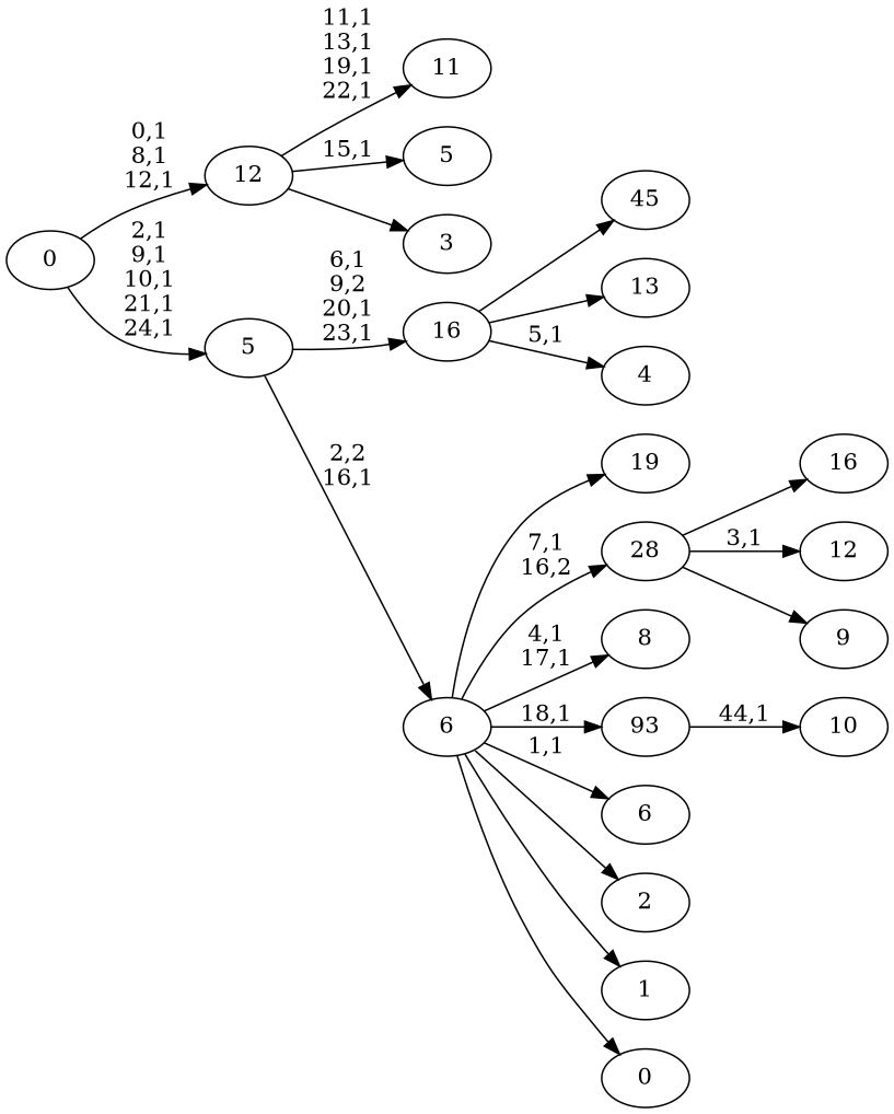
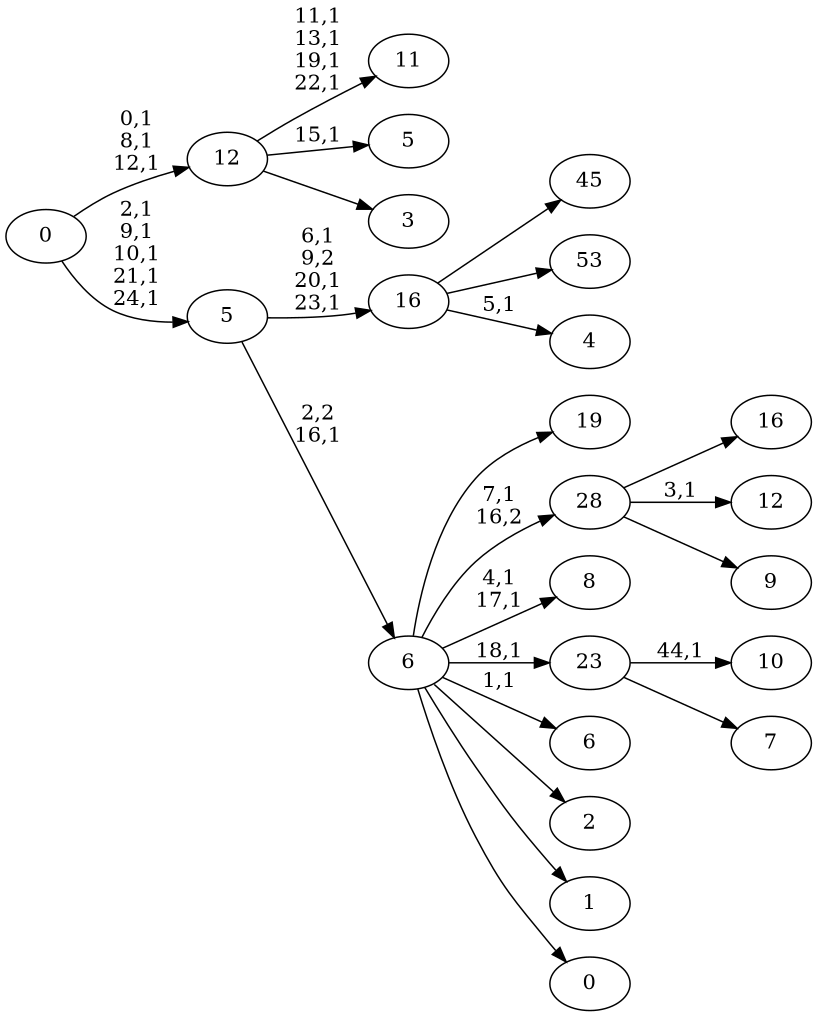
  digraph {
    rankdir=LR
    n1 [label=16]
    n2 [label=45]
    n3 [label=19]
-   n4 [label=13]
+   n4 [label=53]
    n5 [label=12]
    n6 [label=11]
    n7 [label=10]
    n8 [label=9]
    28
    n10 [label=8]
-   23 [label=93]
+   n11 [label=7]
+   23
    n13 [label=6]
    n14 [label=5]
    n15 [label=4]
    16
    n17 [label=3]
    12
    n19 [label=2]
    n20 [label=1]
    n21 [label=0]
    6
    5
    0
    28 -> n1
    28 -> n5 [label="3,1"]
    28 -> n8
    23 -> n7 [label="44,1"]
+   23 -> n11
    16 -> n2
    16 -> n4
    16 -> n15 [label="5,1"]
    12 -> n6 [label="11,1\n13,1\n19,1\n22,1"]
    12 -> n14 [label="15,1"]
    12 -> n17
    6 -> n3
    6 -> 28 [label="7,1\n16,2"]
    6 -> n10 [label="4,1\n17,1"]
    6 -> 23 [label="18,1"]
    6 -> n13 [label="1,1"]
    6 -> n19
    6 -> n20
    6 -> n21
    5 -> 16 [label="6,1\n9,2\n20,1\n23,1"]
    5 -> 6 [label="2,2\n16,1"]
    0 -> 12 [label="0,1\n8,1\n12,1"]
    0 -> 5 [label="2,1\n9,1\n10,1\n21,1\n24,1"]
  }
